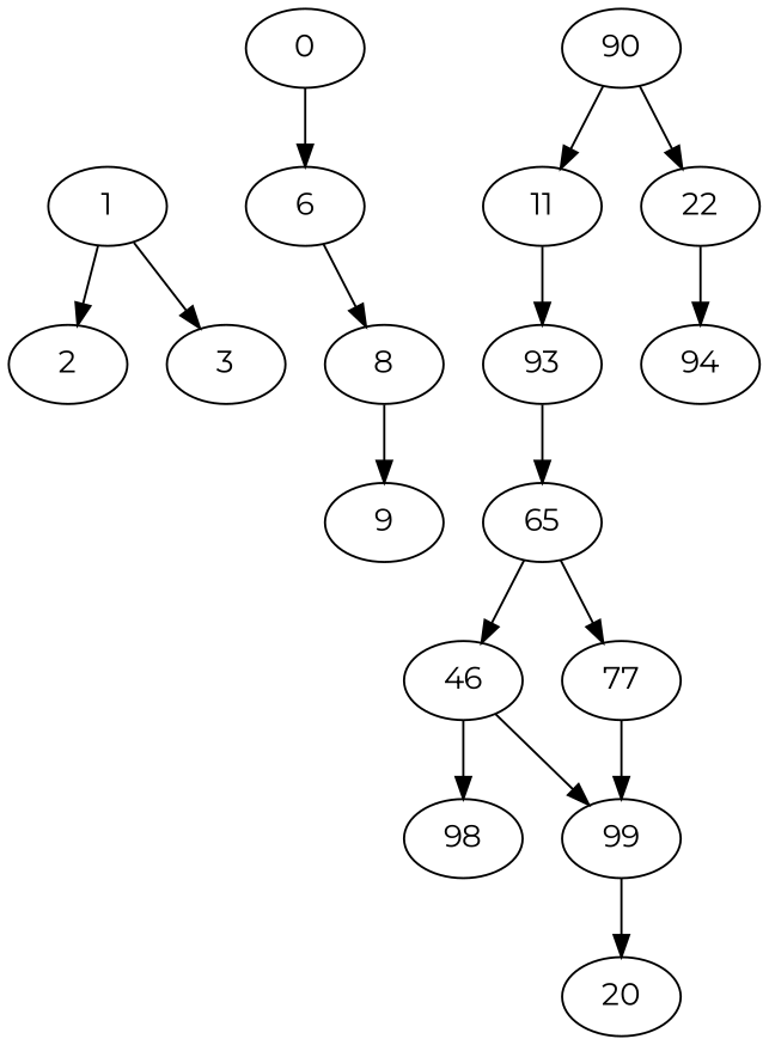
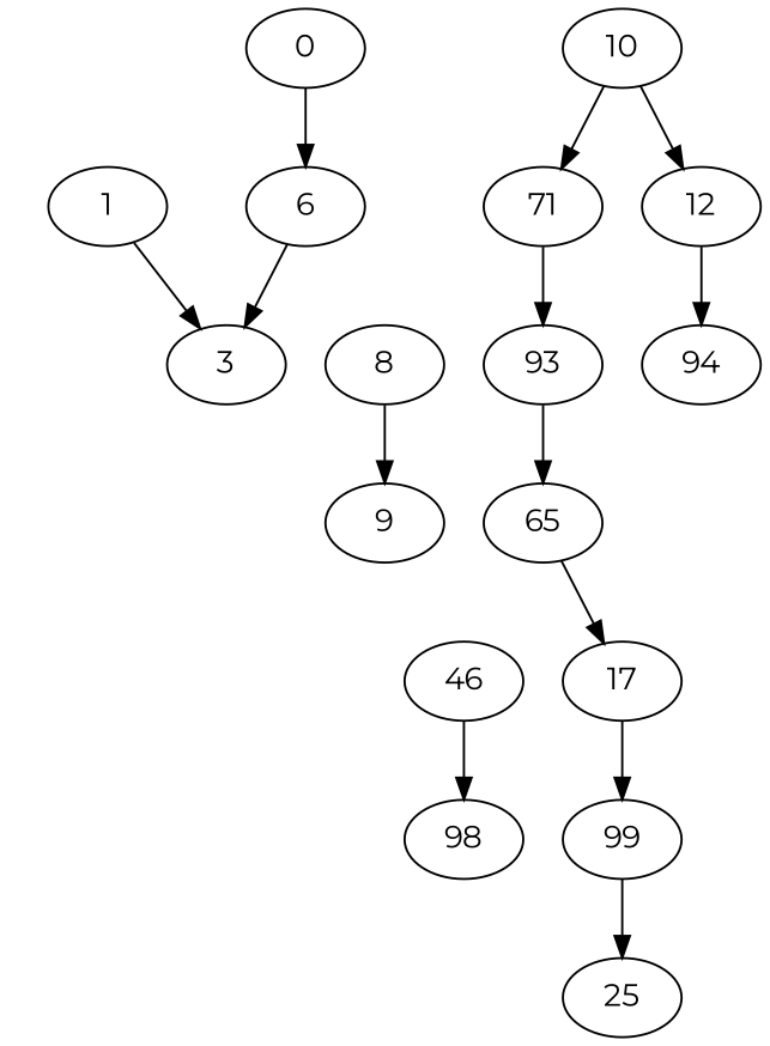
  digraph {
    fontname=Montserrat
    node [alpha=0.18 fontname=Montserrat]
    edge [fontname=Montserrat]
    1 [alpha=0.19 expect_size=34281472]
-   2 [expect_size=20884480]
    3 [alpha=0.07 expect_size=20106240]
    n4 [alpha=0.14 expect_size=11635712 label=0]
    6 [alpha=0.03 expect_size=48243712]
    8 [alpha=0.11 expect_size=39889920]
    9 [alpha=0.03 expect_size=13807616]
-   10 [alpha=0.14 expect_size=32585728 label=90]
-   11 [alpha=0.02 expect_size=19534848]
-   12 [alpha=0.00 expect_size=17529856 label=22]
+   10 [alpha=0.14 expect_size=32585728]
+   11 [alpha=0.02 expect_size=19534848 label=71]
+   12 [alpha=0.00 expect_size=17529856]
    n11 [alpha=0.11 expect_size=12343296 label=93]
    n12 [alpha=0.07 expect_size=29176832 label=94]
    n13 [alpha=0.04 expect_size=36491264 label=65]
    n14 [expect_size=21233664 label=46]
-   17 [expect_size=28587008 label=77]
+   17 [expect_size=28587008]
    n16 [alpha=0.10 expect_size=48036864 label=98]
    n17 [alpha=0.16 expect_size=26435584 label=99]
-   20 [expect_size=33134592]
-   1 -> 2
+   20 [expect_size=33134592 label=25]
    1 -> 3
    n4 -> 6
-   6 -> 8
+   6 -> 3
    8 -> 9
    10 -> 11
    10 -> 12
    11 -> n11
    12 -> n12
    n11 -> n13
-   n13 -> n14
    n13 -> 17
    n14 -> n16
-   n14 -> n17
    17 -> n17
    n17 -> 20
  }
